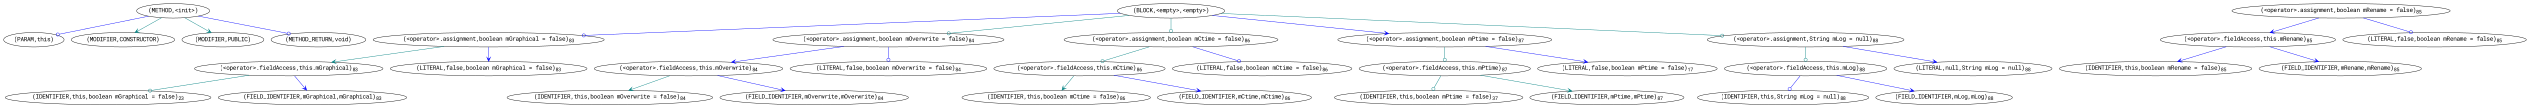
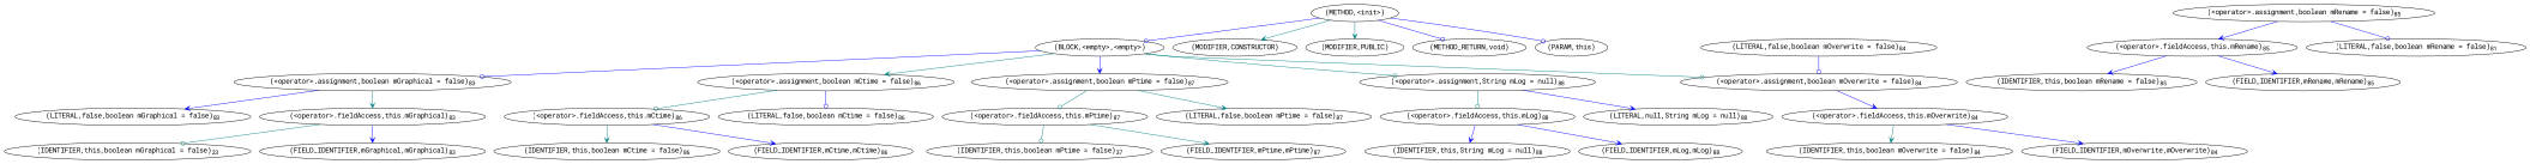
  digraph {
    fontname="Roboto Mono"
    node [fontname="Roboto Mono"]
    edge [arrowhead=vee color=blue fontname="Roboto Mono"]
    n1 [label=<(METHOD,&lt;init&gt;)>]
    n2 [label=<(PARAM,this)>]
    n3 [label=<(BLOCK,&lt;empty&gt;,&lt;empty&gt;)>]
    n4 [label=<(MODIFIER,CONSTRUCTOR)>]
    n5 [label=<(MODIFIER,PUBLIC)>]
    n6 [label=<(METHOD_RETURN,void)>]
    n7 [label=<(&lt;operator&gt;.assignment,boolean mGraphical = false)<SUB>83</SUB>>]
    n8 [label=<(&lt;operator&gt;.assignment,boolean mOverwrite = false)<SUB>84</SUB>>]
    n9 [label=<(&lt;operator&gt;.assignment,boolean mCtime = false)<SUB>86</SUB>>]
    n10 [label=<(&lt;operator&gt;.assignment,boolean mPtime = false)<SUB>87</SUB>>]
    n11 [label=<(&lt;operator&gt;.assignment,String mLog = null)<SUB>88</SUB>>]
    n12 [label=<(&lt;operator&gt;.fieldAccess,this.mGraphical)<SUB>83</SUB>>]
    n13 [label=<(LITERAL,false,boolean mGraphical = false)<SUB>83</SUB>>]
    n14 [label=<(&lt;operator&gt;.fieldAccess,this.mOverwrite)<SUB>84</SUB>>]
    n15 [label=<(LITERAL,false,boolean mOverwrite = false)<SUB>84</SUB>>]
    n16 [label=<(&lt;operator&gt;.assignment,boolean mRename = false)<SUB>85</SUB>>]
    n17 [label=<(&lt;operator&gt;.fieldAccess,this.mRename)<SUB>85</SUB>>]
-   n18 [label=<(LITERAL,false,boolean mRename = false)<SUB>85</SUB>>]
+   n18 [label=<(LITERAL,false,boolean mRename = false)<SUB>81</SUB>>]
    n19 [label=<(&lt;operator&gt;.fieldAccess,this.mCtime)<SUB>86</SUB>>]
    n20 [label=<(LITERAL,false,boolean mCtime = false)<SUB>86</SUB>>]
    n21 [label=<(&lt;operator&gt;.fieldAccess,this.mPtime)<SUB>87</SUB>>]
-   n22 [label=<(LITERAL,false,boolean mPtime = false)<SUB>17</SUB>>]
+   n22 [label=<(LITERAL,false,boolean mPtime = false)<SUB>87</SUB>>]
    n23 [label=<(&lt;operator&gt;.fieldAccess,this.mLog)<SUB>88</SUB>>]
    n24 [label=<(LITERAL,null,String mLog = null)<SUB>88</SUB>>]
    n25 [label=<(IDENTIFIER,this,boolean mGraphical = false)<SUB>23</SUB>>]
    n26 [label=<(FIELD_IDENTIFIER,mGraphical,mGraphical)<SUB>83</SUB>>]
    n27 [label=<(IDENTIFIER,this,boolean mOverwrite = false)<SUB>84</SUB>>]
    n28 [label=<(FIELD_IDENTIFIER,mOverwrite,mOverwrite)<SUB>84</SUB>>]
    n29 [label=<(IDENTIFIER,this,boolean mRename = false)<SUB>85</SUB>>]
    n30 [label=<(FIELD_IDENTIFIER,mRename,mRename)<SUB>85</SUB>>]
    n31 [label=<(IDENTIFIER,this,boolean mCtime = false)<SUB>86</SUB>>]
    n32 [label=<(FIELD_IDENTIFIER,mCtime,mCtime)<SUB>86</SUB>>]
    n33 [label=<(IDENTIFIER,this,boolean mPtime = false)<SUB>37</SUB>>]
    n34 [label=<(FIELD_IDENTIFIER,mPtime,mPtime)<SUB>87</SUB>>]
    n35 [label=<(IDENTIFIER,this,String mLog = null)<SUB>88</SUB>>]
    n36 [label=<(FIELD_IDENTIFIER,mLog,mLog)<SUB>88</SUB>>]
    n1 -> n2 [arrowhead=odot]
+   n1 -> n3 [arrowhead=odot]
    n1 -> n4 [color=teal]
    n1 -> n5 [color=teal]
    n1 -> n6 [arrowhead=odot]
    n3 -> n7 [arrowhead=odot]
    n3 -> n8 [arrowhead=odot color=teal]
-   n3 -> n9 [arrowhead=odot color=teal]
+   n3 -> n9 [color=teal]
    n3 -> n10
    n3 -> n11 [arrowhead=odot color=teal]
    n7 -> n12 [color=teal]
    n7 -> n13
    n8 -> n14
-   n8 -> n15 [arrowhead=odot]
+   n15 -> n8 [arrowhead=odot]
    n9 -> n19 [arrowhead=odot color=teal]
    n9 -> n20 [arrowhead=odot]
    n10 -> n21 [arrowhead=odot color=teal]
-   n10 -> n22
+   n10 -> n22 [color=teal]
    n11 -> n23 [arrowhead=odot color=teal]
    n11 -> n24
    n12 -> n25 [arrowhead=odot color=teal]
    n12 -> n26
    n14 -> n27 [color=teal]
    n14 -> n28
    n16 -> n17
    n16 -> n18 [arrowhead=odot]
    n17 -> n29
    n17 -> n30
    n19 -> n31 [color=teal]
    n19 -> n32
    n21 -> n33 [arrowhead=odot color=teal]
    n21 -> n34 [color=teal]
-   n23 -> n35 [arrowhead=odot]
+   n23 -> n35
    n23 -> n36
  }
